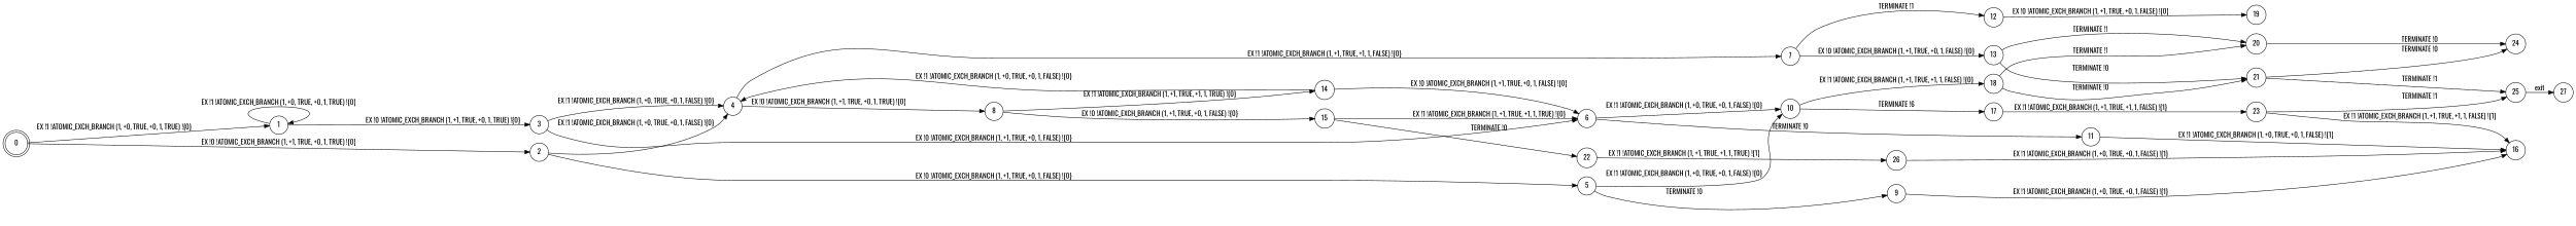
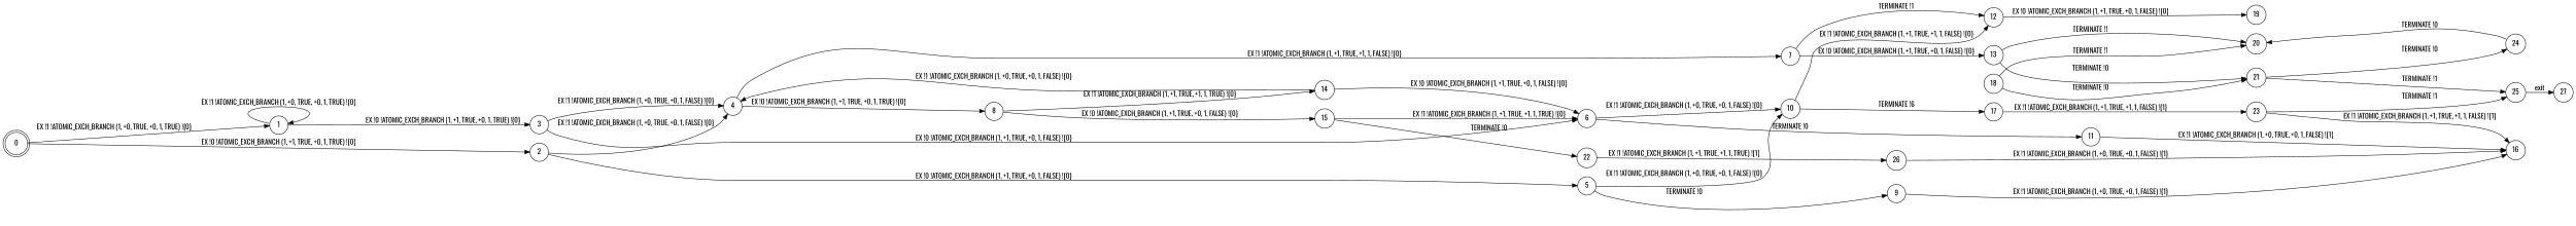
  digraph {
    fontname=Oswald
    rankdir=LR
    node [fontname=Oswald shape=circle]
    edge [fontname=Oswald]
    0 [peripheries=2]
    1
    2
    3
    4
    5
    6
    7
    8
    9
    10
    11
    12
    13
    14
    15
    16
    17
    18
    19
    20
    21
    22
    23
    24
    25
    26
    27
    0 -> 1 [label="EX !1 !ATOMIC_EXCH_BRANCH (1, +0, TRUE, +0, 1, TRUE) !{0}"]
    0 -> 2 [label="EX !0 !ATOMIC_EXCH_BRANCH (1, +1, TRUE, +0, 1, TRUE) !{0}"]
    1 -> 1 [label="EX !1 !ATOMIC_EXCH_BRANCH (1, +0, TRUE, +0, 1, TRUE) !{0}"]
    1 -> 3 [label="EX !0 !ATOMIC_EXCH_BRANCH (1, +1, TRUE, +0, 1, TRUE) !{0}"]
    2 -> 4 [label="EX !1 !ATOMIC_EXCH_BRANCH (1, +0, TRUE, +0, 1, FALSE) !{0}"]
    2 -> 5 [label="EX !0 !ATOMIC_EXCH_BRANCH (1, +1, TRUE, +0, 1, FALSE) !{0}"]
    3 -> 4 [label="EX !1 !ATOMIC_EXCH_BRANCH (1, +0, TRUE, +0, 1, FALSE) !{0}"]
    3 -> 6 [label="EX !0 !ATOMIC_EXCH_BRANCH (1, +1, TRUE, +0, 1, FALSE) !{0}"]
    4 -> 7 [label="EX !1 !ATOMIC_EXCH_BRANCH (1, +1, TRUE, +1, 1, FALSE) !{0}"]
    4 -> 8 [label="EX !0 !ATOMIC_EXCH_BRANCH (1, +1, TRUE, +0, 1, TRUE) !{0}"]
    5 -> 9 [label="TERMINATE !0"]
    5 -> 10 [label="EX !1 !ATOMIC_EXCH_BRANCH (1, +0, TRUE, +0, 1, FALSE) !{0}"]
    6 -> 10 [label="EX !1 !ATOMIC_EXCH_BRANCH (1, +0, TRUE, +0, 1, FALSE) !{0}"]
    6 -> 11 [label="TERMINATE !0"]
    7 -> 12 [label="TERMINATE !1"]
    7 -> 13 [label="EX !0 !ATOMIC_EXCH_BRANCH (1, +1, TRUE, +0, 1, FALSE) !{0}"]
    8 -> 14 [label="EX !1 !ATOMIC_EXCH_BRANCH (1, +1, TRUE, +1, 1, TRUE) !{0}"]
    8 -> 15 [label="EX !0 !ATOMIC_EXCH_BRANCH (1, +1, TRUE, +0, 1, FALSE) !{0}"]
    9 -> 16 [label="EX !1 !ATOMIC_EXCH_BRANCH (1, +0, TRUE, +0, 1, FALSE) !{1}"]
    10 -> 17 [label="TERMINATE !6"]
-   10 -> 18 [label="EX !1 !ATOMIC_EXCH_BRANCH (1, +1, TRUE, +1, 1, FALSE) !{0}"]
+   10 -> 12 [label="EX !1 !ATOMIC_EXCH_BRANCH (1, +1, TRUE, +1, 1, FALSE) !{0}"]
    11 -> 16 [label="EX !1 !ATOMIC_EXCH_BRANCH (1, +0, TRUE, +0, 1, FALSE) !{1}"]
    12 -> 19 [label="EX !0 !ATOMIC_EXCH_BRANCH (1, +1, TRUE, +0, 1, FALSE) !{0}"]
    13 -> 20 [label="TERMINATE !1"]
    13 -> 21 [label="TERMINATE !0"]
    14 -> 4 [label="EX !1 !ATOMIC_EXCH_BRANCH (1, +0, TRUE, +0, 1, FALSE) !{0}"]
    14 -> 6 [label="EX !0 !ATOMIC_EXCH_BRANCH (1, +1, TRUE, +0, 1, FALSE) !{0}"]
    15 -> 6 [label="EX !1 !ATOMIC_EXCH_BRANCH (1, +1, TRUE, +1, 1, TRUE) !{0}"]
    15 -> 22 [label="TERMINATE !0"]
    17 -> 23 [label="EX !1 !ATOMIC_EXCH_BRANCH (1, +1, TRUE, +1, 1, FALSE) !{1}"]
    18 -> 20 [label="TERMINATE !1"]
    18 -> 21 [label="TERMINATE !0"]
-   20 -> 24 [label="TERMINATE !0"]
+   24 -> 20 [label="TERMINATE !0"]
    21 -> 24 [label="TERMINATE !0"]
    21 -> 25 [label="TERMINATE !1"]
    22 -> 26 [label="EX !1 !ATOMIC_EXCH_BRANCH (1, +1, TRUE, +1, 1, TRUE) !{1}"]
    23 -> 16 [label="EX !1 !ATOMIC_EXCH_BRANCH (1, +1, TRUE, +1, 1, FALSE) !{1}"]
    23 -> 25 [label="TERMINATE !1"]
    25 -> 27 [label=exit]
    26 -> 16 [label="EX !1 !ATOMIC_EXCH_BRANCH (1, +0, TRUE, +0, 1, FALSE) !{1}"]
  }
